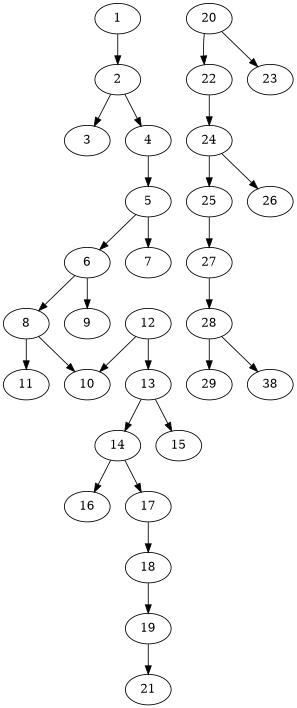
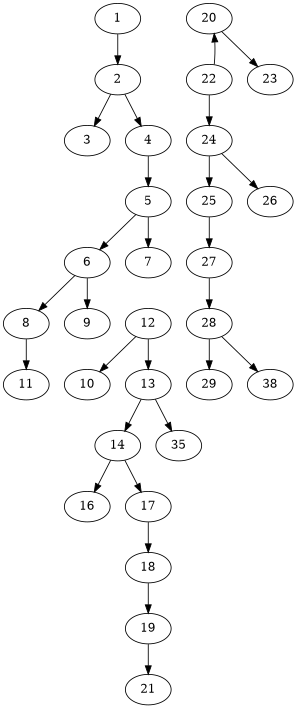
  digraph {
    node [alpha=0.10]
    1 [expect_size=10449920]
    2 [alpha=0.07 expect_size=9503744]
    3 [alpha=0.05 expect_size=42033152]
    4 [alpha=0.13 expect_size=12191744]
    5 [alpha=0.02 expect_size=35218432]
    6 [alpha=0.01 expect_size=32175104]
    7 [alpha=0.14 expect_size=32691200]
    8 [alpha=0.15 expect_size=25546752]
    9 [alpha=0.05 expect_size=52113408]
    10 [expect_size=42340352]
    11 [alpha=0.05 expect_size=20884480]
    12 [alpha=0.15 expect_size=44118016]
    13 [alpha=0.01 expect_size=13366272]
    14 [alpha=0.16 expect_size=25318400]
-   15 [alpha=0.11 expect_size=7906304]
+   15 [alpha=0.11 expect_size=7906304 label=35]
    16 [alpha=0.17 expect_size=12723200]
    17 [alpha=0.06 expect_size=14977024]
    18 [alpha=0.02 expect_size=47427584]
    19 [alpha=0.17 expect_size=36027392]
    21 [alpha=0.03 expect_size=23806976]
    20 [alpha=0.19 expect_size=48139264]
    22 [alpha=0.09 expect_size=35822592]
    23 [expect_size=23026688]
    24 [alpha=0.14 expect_size=24210432]
    25 [alpha=0.11 expect_size=15699968]
    26 [alpha=0.20 expect_size=42371072]
    27 [alpha=0.20 expect_size=35480576]
    28 [alpha=0.08 expect_size=49316864]
    29 [alpha=0.17 expect_size=7027712]
    n30 [alpha=0.01 expect_size=47614976 label=38]
    1 -> 2
    2 -> 3
    2 -> 4
    4 -> 5
    5 -> 6
    5 -> 7
    6 -> 8
    6 -> 9
-   8 -> 10
    8 -> 11
    12 -> 10
    12 -> 13
    13 -> 14
    13 -> 15
    14 -> 16
    14 -> 17
    17 -> 18
    18 -> 19
    19 -> 21
-   20 -> 22
+   22 -> 20
    20 -> 23
    22 -> 24
    24 -> 25
    24 -> 26
    25 -> 27
    27 -> 28
    28 -> 29
    28 -> n30
  }
